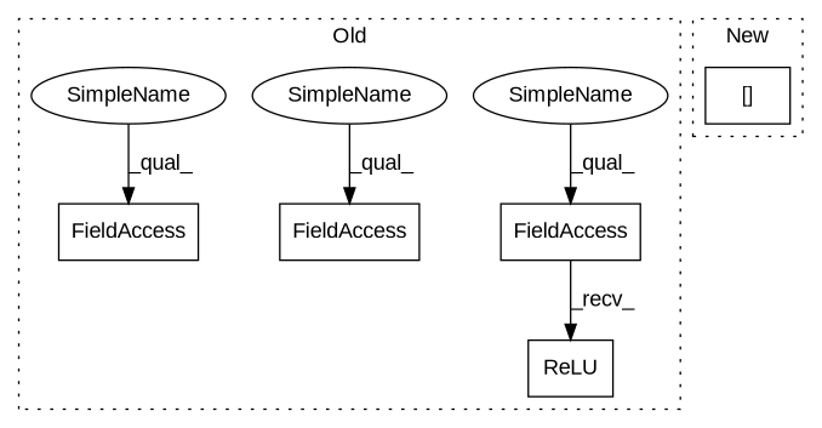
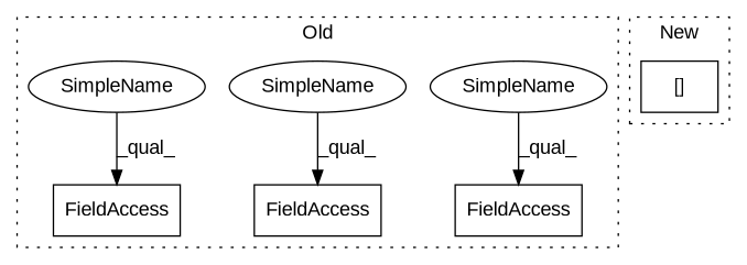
  digraph {
    fontname="Liberation Sans"
    node [a=22 l=8 s=750 shape=box fontname="Liberation Sans"]
    edge [fontname="Liberation Sans"]
-   n1 [a=32 l=6 label=ReLU s=759]
    n2 [label=FieldAccess]
    n3 [label=FieldAccess s=405]
    n4 [label=FieldAccess s=637]
    n5 [a=42 l=5 label=SimpleName shape=ellipse]
    n6 [a=42 l=5 label=SimpleName s=405 shape=ellipse]
    n7 [a=42 l=5 label=SimpleName s=637 shape=ellipse]
    n8 [a=2 l="18,1" label="[]" s="1045,1069"]
    subgraph cluster_1 {
      label=Old
      style=dotted
-     n1
      n2
      n3
      n4
      n5
      n6
      n7
    }
    subgraph cluster_2 {
      label=New
      style=dotted
      n8
    }
-   n2 -> n1 [label=_recv_]
    n5 -> n2 [label=_qual_]
    n6 -> n3 [label=_qual_]
    n7 -> n4 [label=_qual_]
  }
